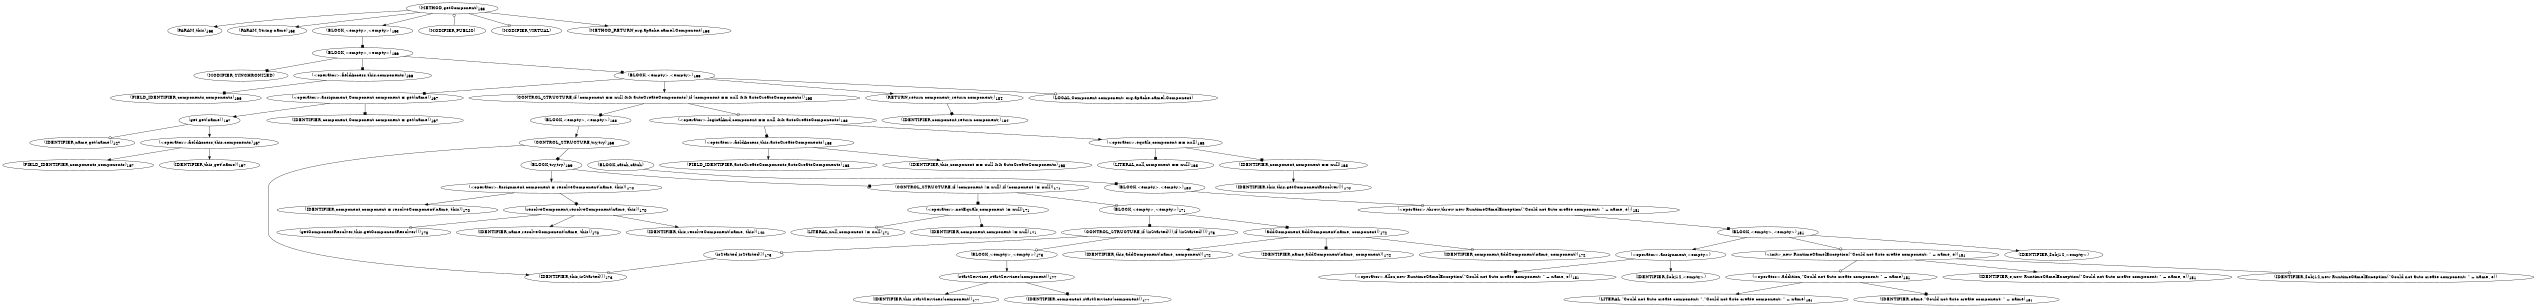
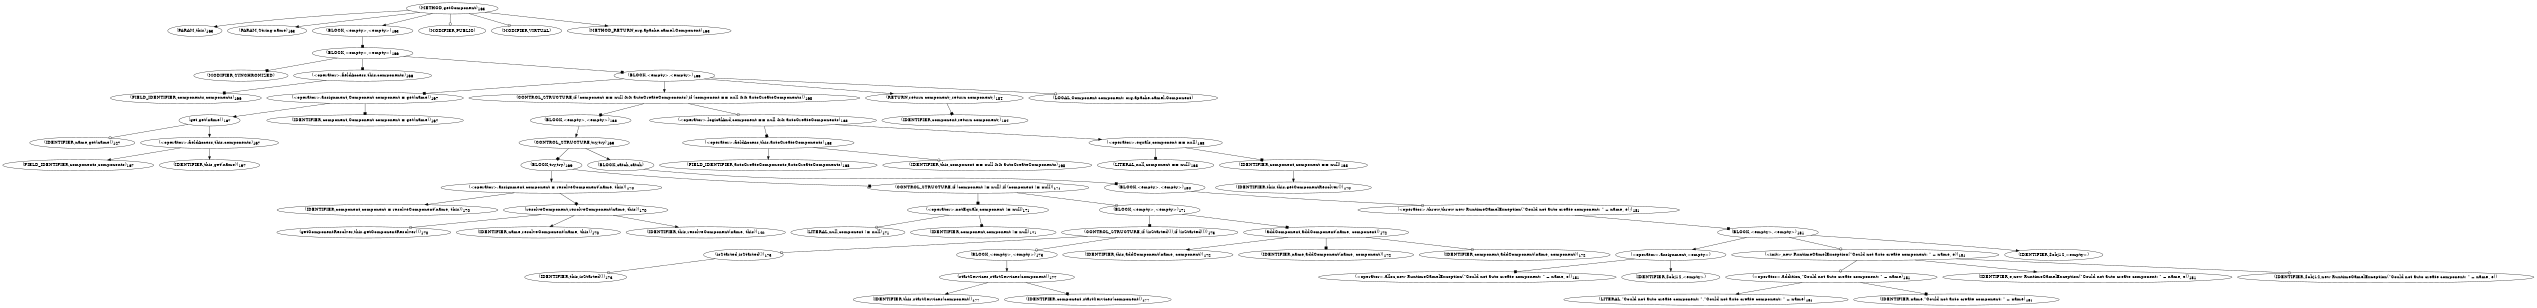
  digraph {
    edge [arrowhead=normal]
    n1 [label=<(METHOD,getComponent)<SUB>163</SUB>>]
    n2 [label=<(PARAM,this)<SUB>163</SUB>>]
    n3 [label=<(PARAM,String name)<SUB>163</SUB>>]
    n4 [label=<(BLOCK,&lt;empty&gt;,&lt;empty&gt;)<SUB>163</SUB>>]
    n5 [label=<(MODIFIER,PUBLIC)>]
    n6 [label=<(MODIFIER,VIRTUAL)>]
    n7 [label=<(METHOD_RETURN,org.apache.camel.Component)<SUB>163</SUB>>]
    n8 [label=<(BLOCK,&lt;empty&gt;,&lt;empty&gt;)<SUB>166</SUB>>]
    n9 [label=<(MODIFIER,SYNCHRONIZED)>]
    n10 [label=<(&lt;operator&gt;.fieldAccess,this.components)<SUB>166</SUB>>]
    n11 [label=<(BLOCK,&lt;empty&gt;,&lt;empty&gt;)<SUB>166</SUB>>]
    n12 [label=<(FIELD_IDENTIFIER,components,components)<SUB>166</SUB>>]
    n13 [label=<(LOCAL,Component component: org.apache.camel.Component)>]
    n14 [label=<(&lt;operator&gt;.assignment,Component component = get(name))<SUB>167</SUB>>]
    n15 [label=<(CONTROL_STRUCTURE,if (component == null &amp;&amp; autoCreateComponents),if (component == null &amp;&amp; autoCreateComponents))<SUB>168</SUB>>]
    n16 [label=<(RETURN,return component;,return component;)<SUB>184</SUB>>]
    n17 [label=<(IDENTIFIER,component,Component component = get(name))<SUB>167</SUB>>]
    n18 [label=<(get,get(name))<SUB>167</SUB>>]
    n19 [label=<(&lt;operator&gt;.logicalAnd,component == null &amp;&amp; autoCreateComponents)<SUB>168</SUB>>]
    n20 [label=<(BLOCK,&lt;empty&gt;,&lt;empty&gt;)<SUB>168</SUB>>]
    n21 [label=<(IDENTIFIER,component,return component;)<SUB>184</SUB>>]
    n22 [label=<(&lt;operator&gt;.fieldAccess,this.components)<SUB>167</SUB>>]
    n23 [label=<(IDENTIFIER,name,get(name))<SUB>127</SUB>>]
    n24 [label=<(IDENTIFIER,this,get(name))<SUB>197</SUB>>]
    n25 [label=<(FIELD_IDENTIFIER,components,components)<SUB>167</SUB>>]
    n26 [label=<(&lt;operator&gt;.equals,component == null)<SUB>168</SUB>>]
    n27 [label=<(&lt;operator&gt;.fieldAccess,this.autoCreateComponents)<SUB>168</SUB>>]
    n28 [label=<(CONTROL_STRUCTURE,try,try)<SUB>169</SUB>>]
    n29 [label=<(IDENTIFIER,component,component == null)<SUB>168</SUB>>]
    n30 [label=<(LITERAL,null,component == null)<SUB>168</SUB>>]
    n31 [label=<(IDENTIFIER,this,component == null &amp;&amp; autoCreateComponents)<SUB>168</SUB>>]
    n32 [label=<(FIELD_IDENTIFIER,autoCreateComponents,autoCreateComponents)<SUB>168</SUB>>]
    n33 [label=<(IDENTIFIER,this,this.getComponentResolver())<SUB>170</SUB>>]
    n34 [label=<(BLOCK,try,try)<SUB>169</SUB>>]
    n35 [label=<(BLOCK,catch,catch)>]
    n36 [label=<(&lt;operator&gt;.assignment,component = resolveComponent(name, this))<SUB>170</SUB>>]
    n37 [label=<(CONTROL_STRUCTURE,if (component != null),if (component != null))<SUB>171</SUB>>]
    n38 [label=<(BLOCK,&lt;empty&gt;,&lt;empty&gt;)<SUB>180</SUB>>]
    n39 [label=<(IDENTIFIER,component,component = resolveComponent(name, this))<SUB>170</SUB>>]
    n40 [label=<(resolveComponent,resolveComponent(name, this))<SUB>170</SUB>>]
    n41 [label=<(&lt;operator&gt;.notEquals,component != null)<SUB>171</SUB>>]
    n42 [label=<(BLOCK,&lt;empty&gt;,&lt;empty&gt;)<SUB>171</SUB>>]
    n43 [label=<(getComponentResolver,this.getComponentResolver())<SUB>170</SUB>>]
    n44 [label=<(IDENTIFIER,name,resolveComponent(name, this))<SUB>170</SUB>>]
    n45 [label=<(IDENTIFIER,this,resolveComponent(name, this))<SUB>140</SUB>>]
    n46 [label=<(IDENTIFIER,component,component != null)<SUB>171</SUB>>]
    n47 [label=<(LITERAL,null,component != null)<SUB>171</SUB>>]
    n48 [label=<(addComponent,addComponent(name, component))<SUB>172</SUB>>]
    n49 [label=<(CONTROL_STRUCTURE,if (isStarted()),if (isStarted()))<SUB>173</SUB>>]
    n50 [label=<(IDENTIFIER,this,addComponent(name, component))<SUB>172</SUB>>]
    n51 [label=<(IDENTIFIER,name,addComponent(name, component))<SUB>172</SUB>>]
    n52 [label=<(IDENTIFIER,component,addComponent(name, component))<SUB>172</SUB>>]
    n53 [label=<(isStarted,isStarted())<SUB>173</SUB>>]
    n54 [label=<(BLOCK,&lt;empty&gt;,&lt;empty&gt;)<SUB>173</SUB>>]
    n55 [label=<(IDENTIFIER,this,isStarted())<SUB>173</SUB>>]
    n56 [label=<(startServices,startServices(component))<SUB>177</SUB>>]
    n57 [label=<(IDENTIFIER,this,startServices(component))<SUB>177</SUB>>]
    n58 [label=<(IDENTIFIER,component,startServices(component))<SUB>177</SUB>>]
    n59 [label=<(&lt;operator&gt;.throw,throw new RuntimeCamelException(&quot;Could not auto create component: &quot; + name, e);)<SUB>181</SUB>>]
    n60 [label=<(BLOCK,&lt;empty&gt;,&lt;empty&gt;)<SUB>181</SUB>>]
    n61 [label=<(&lt;operator&gt;.assignment,&lt;empty&gt;)>]
    n62 [label=<(&lt;init&gt;,new RuntimeCamelException(&quot;Could not auto create component: &quot; + name, e))<SUB>181</SUB>>]
    n63 [label=<(IDENTIFIER,$obj12,&lt;empty&gt;)>]
    n64 [label=<(IDENTIFIER,$obj12,&lt;empty&gt;)>]
    n65 [label=<(&lt;operator&gt;.alloc,new RuntimeCamelException(&quot;Could not auto create component: &quot; + name, e))<SUB>181</SUB>>]
    n66 [label=<(IDENTIFIER,$obj12,new RuntimeCamelException(&quot;Could not auto create component: &quot; + name, e))>]
    n67 [label=<(&lt;operator&gt;.addition,&quot;Could not auto create component: &quot; + name)<SUB>181</SUB>>]
    n68 [label=<(IDENTIFIER,e,new RuntimeCamelException(&quot;Could not auto create component: &quot; + name, e))<SUB>181</SUB>>]
    n69 [label=<(LITERAL,&quot;Could not auto create component: &quot;,&quot;Could not auto create component: &quot; + name)<SUB>181</SUB>>]
    n70 [label=<(IDENTIFIER,name,&quot;Could not auto create component: &quot; + name)<SUB>181</SUB>>]
    n1 -> n2
    n1 -> n3
    n1 -> n4
-   n5 -> n1 [arrowhead=odot]
+   n1 -> n5 [arrowhead=odot]
    n1 -> n6 [arrowhead=odot]
    n1 -> n7
    n4 -> n8 [arrowhead=box]
    n8 -> n9 [arrowhead=box]
    n8 -> n10 [arrowhead=box]
    n8 -> n11 [arrowhead=box]
    n10 -> n12 [arrowhead=box]
    n11 -> n13 [arrowhead=odot]
    n11 -> n14 [arrowhead=box]
    n11 -> n15
    n11 -> n16
    n14 -> n17 [arrowhead=box]
    n14 -> n18
    n15 -> n19 [arrowhead=odot]
    n15 -> n20 [arrowhead=box]
    n16 -> n21 [arrowhead=box]
    n18 -> n22
    n18 -> n23 [arrowhead=odot]
    n19 -> n26
    n19 -> n27 [arrowhead=box]
    n20 -> n28
    n22 -> n24
    n22 -> n25
    n26 -> n29 [arrowhead=box]
    n26 -> n30 [arrowhead=box]
-   n27 -> n31
+   n27 -> n31 [arrowhead=odot]
    n27 -> n32
    n28 -> n34 [arrowhead=box]
-   n28 -> n55
+   n28 -> n35
    n29 -> n33
    n34 -> n36
    n34 -> n37 [arrowhead=box]
    n35 -> n38 [arrowhead=box]
    n36 -> n39
    n36 -> n40 [arrowhead=box]
    n37 -> n41 [arrowhead=box]
    n37 -> n42 [arrowhead=odot]
    n38 -> n59 [arrowhead=odot]
    n40 -> n43 [arrowhead=odot]
    n40 -> n44
    n40 -> n45
    n41 -> n46 [arrowhead=box]
    n41 -> n47 [arrowhead=odot]
    n42 -> n48 [arrowhead=box]
    n42 -> n49 [arrowhead=box]
    n48 -> n50
    n48 -> n51 [arrowhead=box]
    n48 -> n52 [arrowhead=odot]
    n49 -> n53 [arrowhead=odot]
    n49 -> n54 [arrowhead=odot]
    n53 -> n55 [arrowhead=odot]
    n54 -> n56
    n56 -> n57
    n56 -> n58 [arrowhead=box]
    n59 -> n60 [arrowhead=box]
    n60 -> n61
    n60 -> n62 [arrowhead=odot]
    n60 -> n63
    n61 -> n64
    n61 -> n65 [arrowhead=box]
    n62 -> n66 [arrowhead=odot]
    n62 -> n67 [arrowhead=odot]
    n62 -> n68
    n67 -> n69
    n67 -> n70 [arrowhead=box]
  }
